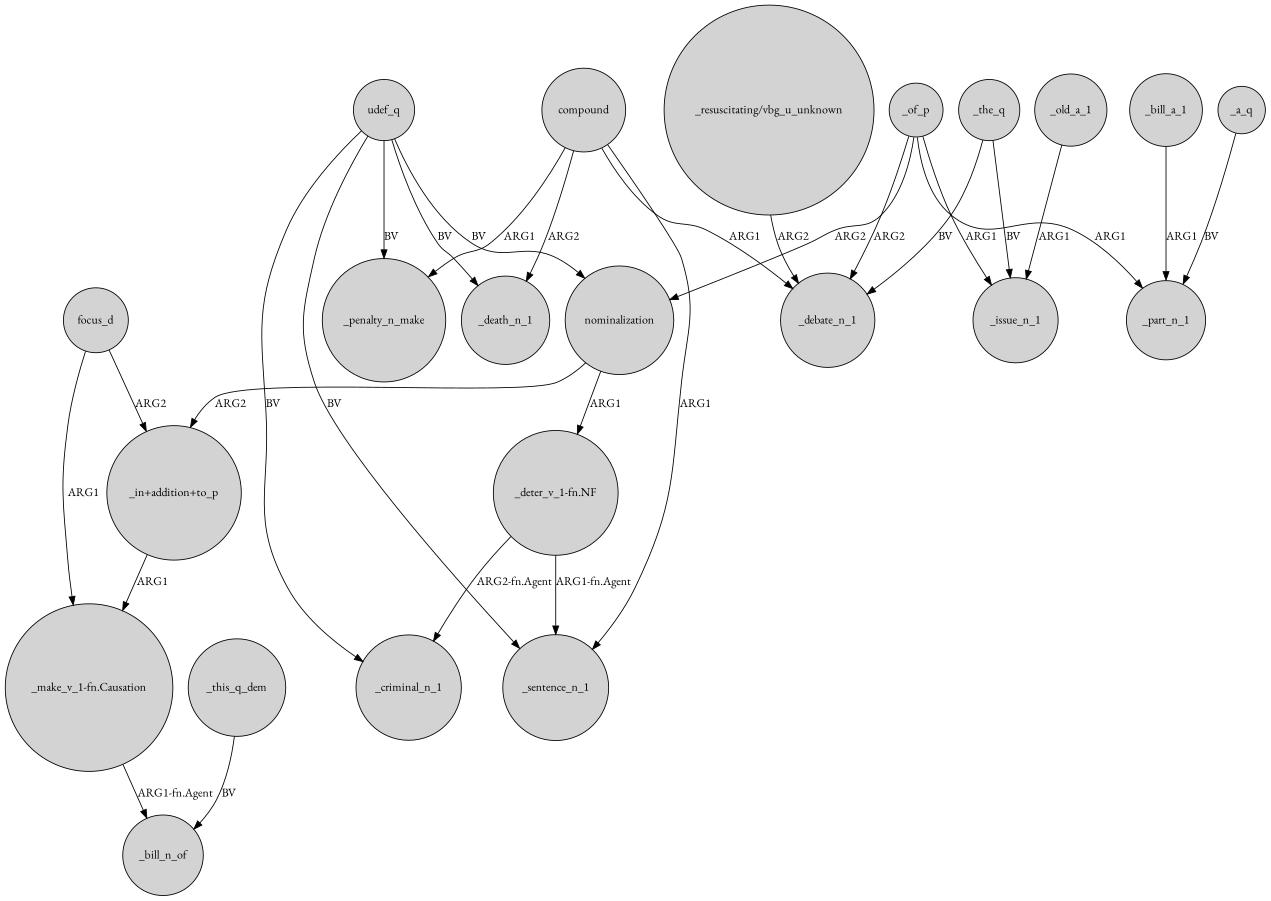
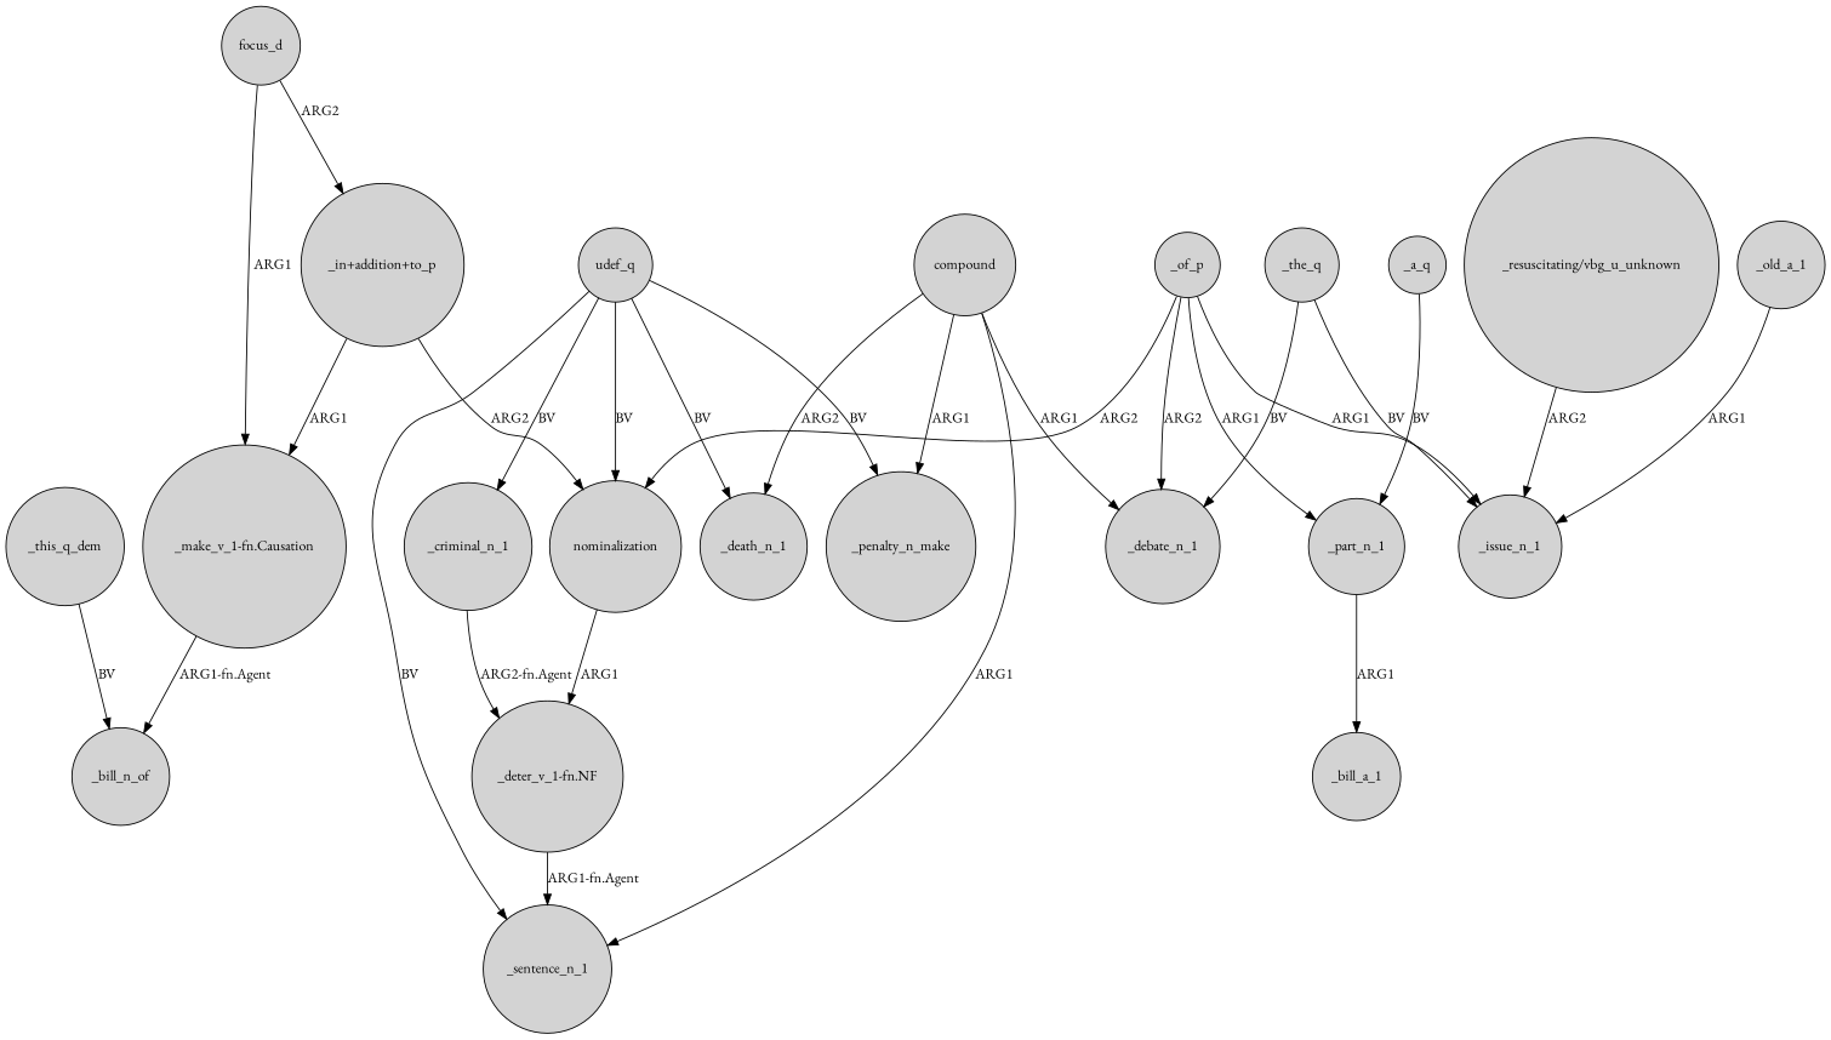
  digraph {
    fontname="EB Garamond"
    node [fontname="EB Garamond" shape=circle style=filled]
    edge [fontname="EB Garamond"]
    focus_d
    "_make_v_1-fn.Causation"
    "_in+addition+to_p"
    _bill_n_of
    nominalization
    "_resuscitating/vbg_u_unknown"
    _issue_n_1
    udef_q
    _sentence_n_1
    _criminal_n_1
    n11 [label=_penalty_n_make]
    _death_n_1
    "_deter_v_1-fn.NF"
    compound
    _debate_n_1
    _the_q
    _of_p
    _part_n_1
    n19 [label=_bill_a_1]
    _a_q
    _old_a_1
    _this_q_dem
    focus_d -> "_make_v_1-fn.Causation" [label=ARG1]
    focus_d -> "_in+addition+to_p" [label=ARG2]
    "_make_v_1-fn.Causation" -> _bill_n_of [label="ARG1-fn.Agent"]
    "_in+addition+to_p" -> "_make_v_1-fn.Causation" [label=ARG1]
-   nominalization -> "_in+addition+to_p" [label=ARG2]
+   "_in+addition+to_p" -> nominalization [label=ARG2]
    nominalization -> "_deter_v_1-fn.NF" [label=ARG1]
-   "_resuscitating/vbg_u_unknown" -> _debate_n_1 [label=ARG2]
+   "_resuscitating/vbg_u_unknown" -> _issue_n_1 [label=ARG2]
    udef_q -> nominalization [label=BV]
    udef_q -> _sentence_n_1 [label=BV]
    udef_q -> _criminal_n_1 [label=BV]
    udef_q -> n11 [label=BV]
    udef_q -> _death_n_1 [label=BV]
    "_deter_v_1-fn.NF" -> _sentence_n_1 [label="ARG1-fn.Agent"]
-   "_deter_v_1-fn.NF" -> _criminal_n_1 [label="ARG2-fn.Agent"]
+   _criminal_n_1 -> "_deter_v_1-fn.NF" [label="ARG2-fn.Agent"]
    compound -> _sentence_n_1 [label=ARG1]
    compound -> n11 [label=ARG1]
    compound -> _death_n_1 [label=ARG2]
    compound -> _debate_n_1 [label=ARG1]
    _the_q -> _issue_n_1 [label=BV]
    _the_q -> _debate_n_1 [label=BV]
    _of_p -> nominalization [label=ARG2]
    _of_p -> _issue_n_1 [label=ARG1]
    _of_p -> _debate_n_1 [label=ARG2]
    _of_p -> _part_n_1 [label=ARG1]
-   n19 -> _part_n_1 [label=ARG1]
+   _part_n_1 -> n19 [label=ARG1]
    _a_q -> _part_n_1 [label=BV]
    _old_a_1 -> _issue_n_1 [label=ARG1]
    _this_q_dem -> _bill_n_of [label=BV]
  }
